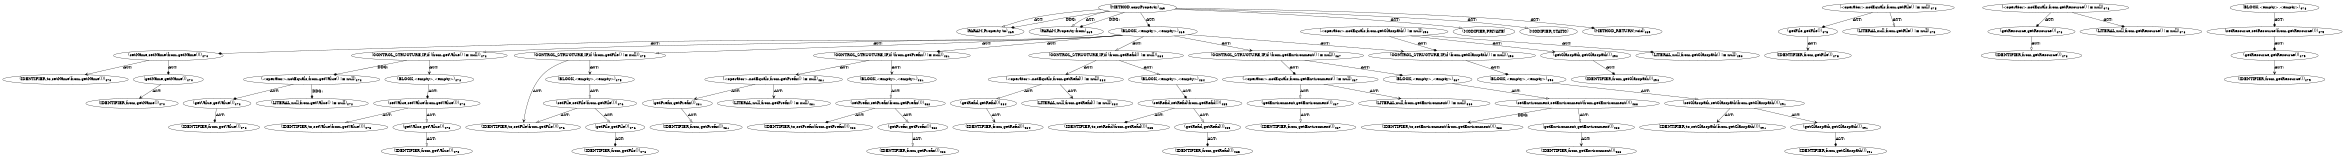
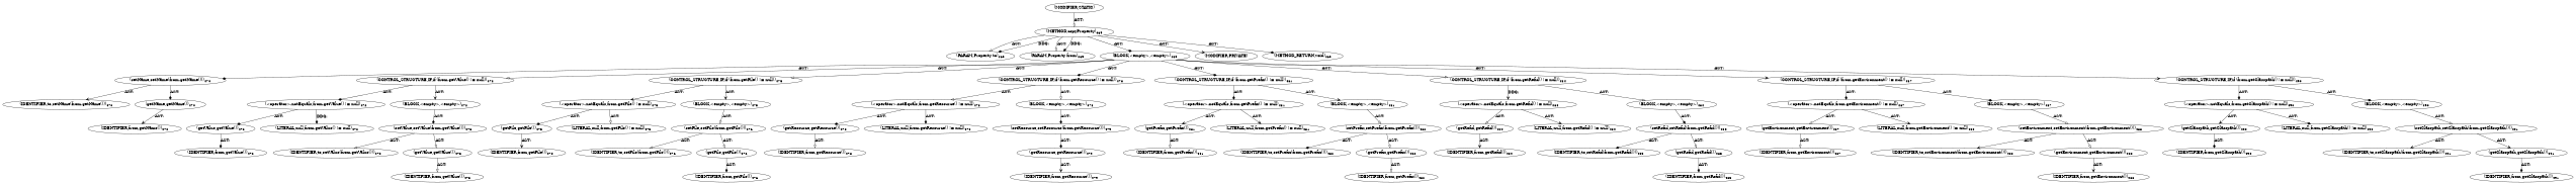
  digraph {
    edge [arrowhead=diamond]
    n1 [label=<(METHOD,copyProperty)<SUB>469</SUB>>]
    n2 [label=<(PARAM,Property to)<SUB>469</SUB>>]
    n3 [label=<(PARAM,Property from)<SUB>469</SUB>>]
    n4 [label=<(BLOCK,&lt;empty&gt;,&lt;empty&gt;)<SUB>469</SUB>>]
    n5 [label=<(MODIFIER,PRIVATE)>]
    n6 [label=<(MODIFIER,STATIC)>]
    n7 [label=<(METHOD_RETURN,void)<SUB>469</SUB>>]
    n8 [label=<(setName,setName(from.getName()))<SUB>470</SUB>>]
    n9 [label=<(CONTROL_STRUCTURE,IF,if (from.getValue() != null))<SUB>472</SUB>>]
    n10 [label=<(CONTROL_STRUCTURE,IF,if (from.getFile() != null))<SUB>475</SUB>>]
+   n11 [label=<(CONTROL_STRUCTURE,IF,if (from.getResource() != null))<SUB>478</SUB>>]
    n12 [label=<(CONTROL_STRUCTURE,IF,if (from.getPrefix() != null))<SUB>481</SUB>>]
    n13 [label=<(CONTROL_STRUCTURE,IF,if (from.getRefid() != null))<SUB>484</SUB>>]
    n14 [label=<(CONTROL_STRUCTURE,IF,if (from.getEnvironment() != null))<SUB>487</SUB>>]
    n15 [label=<(CONTROL_STRUCTURE,IF,if (from.getClasspath() != null))<SUB>490</SUB>>]
    n16 [label=<(IDENTIFIER,to,setName(from.getName()))<SUB>470</SUB>>]
    n17 [label=<(getName,getName())<SUB>470</SUB>>]
    n18 [label=<(&lt;operator&gt;.notEquals,from.getValue() != null)<SUB>472</SUB>>]
    n19 [label=<(BLOCK,&lt;empty&gt;,&lt;empty&gt;)<SUB>472</SUB>>]
    n20 [label=<(&lt;operator&gt;.notEquals,from.getFile() != null)<SUB>475</SUB>>]
    n21 [label=<(BLOCK,&lt;empty&gt;,&lt;empty&gt;)<SUB>475</SUB>>]
    n22 [label=<(&lt;operator&gt;.notEquals,from.getResource() != null)<SUB>478</SUB>>]
    n23 [label=<(BLOCK,&lt;empty&gt;,&lt;empty&gt;)<SUB>478</SUB>>]
    n24 [label=<(&lt;operator&gt;.notEquals,from.getPrefix() != null)<SUB>481</SUB>>]
    n25 [label=<(BLOCK,&lt;empty&gt;,&lt;empty&gt;)<SUB>481</SUB>>]
    n26 [label=<(&lt;operator&gt;.notEquals,from.getRefid() != null)<SUB>484</SUB>>]
    n27 [label=<(BLOCK,&lt;empty&gt;,&lt;empty&gt;)<SUB>484</SUB>>]
    n28 [label=<(&lt;operator&gt;.notEquals,from.getEnvironment() != null)<SUB>487</SUB>>]
    n29 [label=<(BLOCK,&lt;empty&gt;,&lt;empty&gt;)<SUB>487</SUB>>]
    n30 [label=<(&lt;operator&gt;.notEquals,from.getClasspath() != null)<SUB>490</SUB>>]
    n31 [label=<(BLOCK,&lt;empty&gt;,&lt;empty&gt;)<SUB>490</SUB>>]
    n32 [label=<(IDENTIFIER,from,getName())<SUB>470</SUB>>]
    n33 [label=<(getValue,getValue())<SUB>472</SUB>>]
    n34 [label=<(LITERAL,null,from.getValue() != null)<SUB>472</SUB>>]
    n35 [label=<(setValue,setValue(from.getValue()))<SUB>473</SUB>>]
    n36 [label=<(IDENTIFIER,from,getValue())<SUB>472</SUB>>]
    n37 [label=<(IDENTIFIER,to,setValue(from.getValue()))<SUB>473</SUB>>]
    n38 [label=<(getValue,getValue())<SUB>473</SUB>>]
    n39 [label=<(IDENTIFIER,from,getValue())<SUB>473</SUB>>]
    n40 [label=<(getFile,getFile())<SUB>475</SUB>>]
    n41 [label=<(LITERAL,null,from.getFile() != null)<SUB>475</SUB>>]
    n42 [label=<(setFile,setFile(from.getFile()))<SUB>476</SUB>>]
    n43 [label=<(IDENTIFIER,from,getFile())<SUB>475</SUB>>]
    n44 [label=<(IDENTIFIER,to,setFile(from.getFile()))<SUB>476</SUB>>]
    n45 [label=<(getFile,getFile())<SUB>476</SUB>>]
    n46 [label=<(IDENTIFIER,from,getFile())<SUB>476</SUB>>]
    n47 [label=<(getResource,getResource())<SUB>478</SUB>>]
    n48 [label=<(LITERAL,null,from.getResource() != null)<SUB>478</SUB>>]
    n49 [label=<(setResource,setResource(from.getResource()))<SUB>479</SUB>>]
    n50 [label=<(IDENTIFIER,from,getResource())<SUB>478</SUB>>]
    n51 [label=<(getResource,getResource())<SUB>479</SUB>>]
    n52 [label=<(IDENTIFIER,from,getResource())<SUB>479</SUB>>]
    n53 [label=<(getPrefix,getPrefix())<SUB>481</SUB>>]
    n54 [label=<(LITERAL,null,from.getPrefix() != null)<SUB>481</SUB>>]
    n55 [label=<(setPrefix,setPrefix(from.getPrefix()))<SUB>482</SUB>>]
    n56 [label=<(IDENTIFIER,from,getPrefix())<SUB>481</SUB>>]
    n57 [label=<(IDENTIFIER,to,setPrefix(from.getPrefix()))<SUB>482</SUB>>]
    n58 [label=<(getPrefix,getPrefix())<SUB>482</SUB>>]
    n59 [label=<(IDENTIFIER,from,getPrefix())<SUB>482</SUB>>]
    n60 [label=<(getRefid,getRefid())<SUB>484</SUB>>]
    n61 [label=<(LITERAL,null,from.getRefid() != null)<SUB>484</SUB>>]
    n62 [label=<(setRefid,setRefid(from.getRefid()))<SUB>485</SUB>>]
    n63 [label=<(IDENTIFIER,from,getRefid())<SUB>484</SUB>>]
    n64 [label=<(IDENTIFIER,to,setRefid(from.getRefid()))<SUB>485</SUB>>]
    n65 [label=<(getRefid,getRefid())<SUB>485</SUB>>]
    n66 [label=<(IDENTIFIER,from,getRefid())<SUB>485</SUB>>]
    n67 [label=<(getEnvironment,getEnvironment())<SUB>487</SUB>>]
    n68 [label=<(LITERAL,null,from.getEnvironment() != null)<SUB>480</SUB>>]
    n69 [label=<(setEnvironment,setEnvironment(from.getEnvironment()))<SUB>488</SUB>>]
    n70 [label=<(IDENTIFIER,from,getEnvironment())<SUB>487</SUB>>]
    n71 [label=<(IDENTIFIER,to,setEnvironment(from.getEnvironment()))<SUB>488</SUB>>]
    n72 [label=<(getEnvironment,getEnvironment())<SUB>488</SUB>>]
    n73 [label=<(IDENTIFIER,from,getEnvironment())<SUB>488</SUB>>]
    n74 [label=<(getClasspath,getClasspath())<SUB>490</SUB>>]
    n75 [label=<(LITERAL,null,from.getClasspath() != null)<SUB>490</SUB>>]
    n76 [label=<(setClasspath,setClasspath(from.getClasspath()))<SUB>491</SUB>>]
    n77 [label=<(IDENTIFIER,from,getClasspath())<SUB>490</SUB>>]
    n78 [label=<(IDENTIFIER,to,setClasspath(from.getClasspath()))<SUB>491</SUB>>]
    n79 [label=<(getClasspath,getClasspath())<SUB>491</SUB>>]
    n80 [label=<(IDENTIFIER,from,getClasspath())<SUB>491</SUB>>]
    n1 -> n2 [arrowhead=onormal label="AST: "]
    n1 -> n2 [label="DDG: "]
    n1 -> n3 [arrowhead=onormal label="AST: "]
    n1 -> n3 [label="DDG: "]
    n1 -> n4 [label="AST: "]
-   n1 -> n5 [arrowhead=onormal label="AST: "]
-   n1 -> n6 [arrowhead=onormal label="AST: "]
+   n1 -> n5 [arrowhead=vee label="AST: "]
+   n6 -> n1 [arrowhead=onormal label="AST: "]
    n1 -> n7 [label="AST: "]
    n4 -> n8 [label="AST: "]
    n4 -> n9 [arrowhead=onormal label="AST: "]
    n4 -> n10 [arrowhead=onormal label="AST: "]
+   n4 -> n11 [label="AST: "]
    n4 -> n12 [label="AST: "]
    n4 -> n13 [arrowhead=onormal label="AST: "]
    n4 -> n14 [arrowhead=vee label="AST: "]
    n4 -> n15 [arrowhead=vee label="AST: "]
    n8 -> n16 [arrowhead=vee label="AST: "]
    n8 -> n17 [label="AST: "]
-   n9 -> n18 [label="DDG: "]
+   n9 -> n18 [label="AST: "]
    n9 -> n19 [arrowhead=vee label="AST: "]
-   n10 -> n44 [arrowhead=vee label="AST: "]
+   n10 -> n20 [arrowhead=vee label="AST: "]
    n10 -> n21 [arrowhead=vee label="AST: "]
-   n12 -> n24 [arrowhead=vee label="AST: "]
+   n11 -> n22 [arrowhead=onormal label="AST: "]
+   n11 -> n23 [arrowhead=onormal label="AST: "]
+   n12 -> n24 [label="AST: "]
    n12 -> n25 [arrowhead=vee label="AST: "]
-   n13 -> n26 [arrowhead=vee label="AST: "]
+   n13 -> n26 [arrowhead=vee label="DDG: "]
    n13 -> n27 [arrowhead=onormal label="AST: "]
    n14 -> n28 [label="AST: "]
    n14 -> n29 [label="AST: "]
-   n30 -> n15 [label="AST: "]
+   n15 -> n30 [label="AST: "]
    n15 -> n31 [label="AST: "]
    n17 -> n32 [arrowhead=vee label="AST: "]
    n18 -> n33 [label="AST: "]
    n18 -> n34 [label="DDG: "]
    n19 -> n35 [label="AST: "]
    n20 -> n40 [label="AST: "]
    n20 -> n41 [arrowhead=onormal label="AST: "]
    n21 -> n42 [arrowhead=onormal label="AST: "]
    n22 -> n47 [label="AST: "]
    n22 -> n48 [label="AST: "]
    n23 -> n49 [label="AST: "]
    n24 -> n53 [arrowhead=vee label="AST: "]
    n24 -> n54 [arrowhead=vee label="AST: "]
    n25 -> n55 [arrowhead=onormal label="AST: "]
    n26 -> n60 [arrowhead=onormal label="AST: "]
    n26 -> n61 [arrowhead=vee label="AST: "]
    n27 -> n62 [label="AST: "]
    n28 -> n67 [arrowhead=onormal label="AST: "]
    n28 -> n68 [arrowhead=vee label="AST: "]
    n29 -> n69 [arrowhead=onormal label="AST: "]
    n30 -> n74 [arrowhead=vee label="AST: "]
    n30 -> n75 [label="AST: "]
    n31 -> n76 [arrowhead=onormal label="AST: "]
    n33 -> n36 [label="AST: "]
    n35 -> n37 [arrowhead=onormal label="AST: "]
    n35 -> n38 [arrowhead=onormal label="AST: "]
    n38 -> n39 [arrowhead=onormal label="AST: "]
    n40 -> n43 [arrowhead=vee label="AST: "]
    n42 -> n44 [arrowhead=onormal label="AST: "]
    n42 -> n45 [arrowhead=onormal label="AST: "]
    n45 -> n46 [label="AST: "]
    n47 -> n50 [arrowhead=onormal label="AST: "]
    n49 -> n51 [label="AST: "]
    n51 -> n52 [arrowhead=vee label="AST: "]
    n53 -> n56 [arrowhead=onormal label="AST: "]
    n55 -> n57 [label="AST: "]
    n55 -> n58 [arrowhead=onormal label="AST: "]
    n58 -> n59 [arrowhead=onormal label="AST: "]
    n60 -> n63 [arrowhead=vee label="AST: "]
    n62 -> n64 [label="AST: "]
    n62 -> n65 [arrowhead=onormal label="AST: "]
    n65 -> n66 [label="AST: "]
    n67 -> n70 [arrowhead=onormal label="AST: "]
-   n69 -> n71 [arrowhead=vee label="DDG: "]
+   n69 -> n71 [arrowhead=vee label="AST: "]
    n69 -> n72 [arrowhead=onormal label="AST: "]
    n72 -> n73 [arrowhead=vee label="AST: "]
    n74 -> n77 [label="AST: "]
    n76 -> n78 [arrowhead=vee label="AST: "]
    n76 -> n79 [arrowhead=vee label="AST: "]
    n79 -> n80 [label="AST: "]
  }
